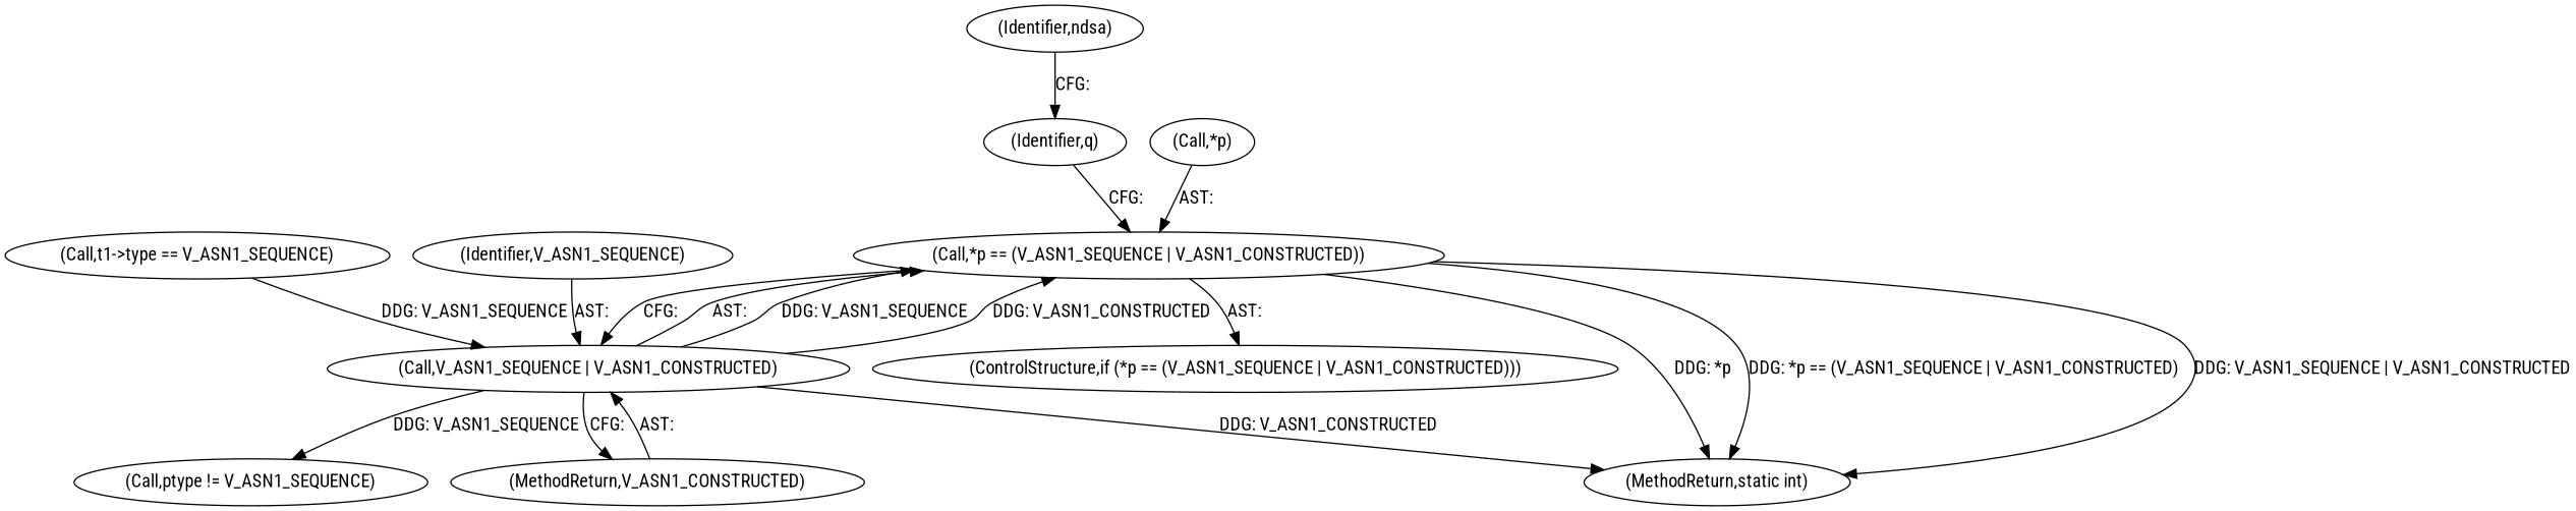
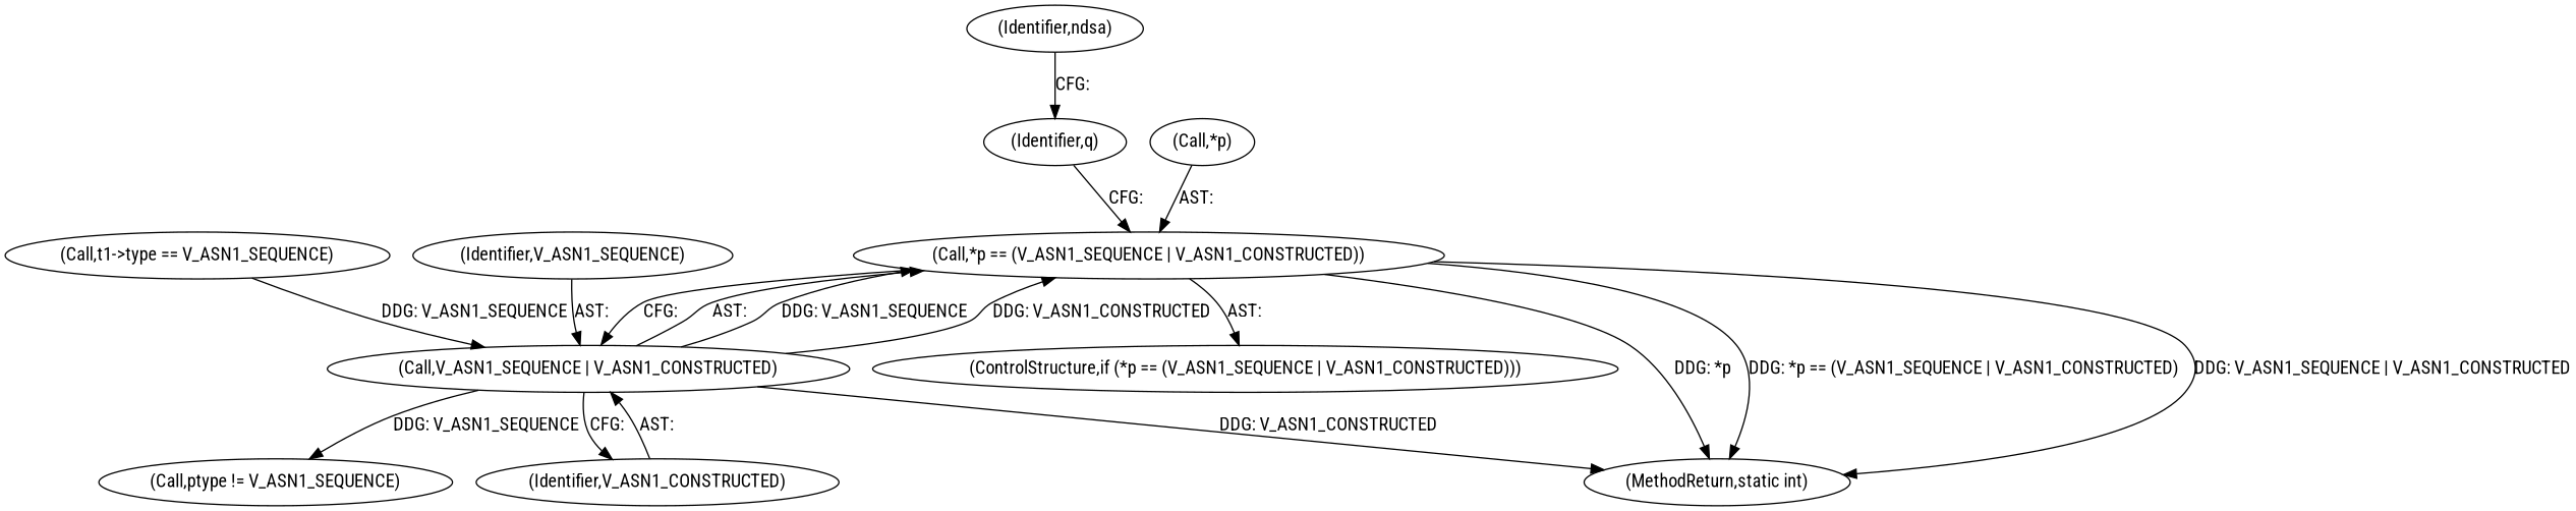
  digraph {
    fontname="Roboto Condensed"
    node [fontname="Roboto Condensed"]
    edge [fontname="Roboto Condensed"]
    n1 [label="(Call,*p == (V_ASN1_SEQUENCE | V_ASN1_CONSTRUCTED))"]
    n2 [label="(Call,V_ASN1_SEQUENCE | V_ASN1_CONSTRUCTED)"]
    n3 [label="(ControlStructure,if (*p == (V_ASN1_SEQUENCE | V_ASN1_CONSTRUCTED)))"]
    n4 [label="(MethodReturn,static int)"]
    n5 [label="(Call,ptype != V_ASN1_SEQUENCE)"]
-   n6 [label="(MethodReturn,V_ASN1_CONSTRUCTED)"]
+   n6 [label="(Identifier,V_ASN1_CONSTRUCTED)"]
    n7 [label="(Call,t1->type == V_ASN1_SEQUENCE)"]
    n8 [label="(Identifier,V_ASN1_SEQUENCE)"]
    n9 [label="(Identifier,q)"]
    n10 [label="(Call,*p)"]
    n11 [label="(Identifier,ndsa)"]
    n1 -> n2 [label="CFG: "]
    n1 -> n3 [label="AST: "]
    n1 -> n4 [label="DDG: *p"]
    n1 -> n4 [label="DDG: *p == (V_ASN1_SEQUENCE | V_ASN1_CONSTRUCTED)"]
    n1 -> n4 [label="DDG: V_ASN1_SEQUENCE | V_ASN1_CONSTRUCTED"]
    n2 -> n1 [label="AST: "]
    n2 -> n1 [label="DDG: V_ASN1_SEQUENCE"]
    n2 -> n1 [label="DDG: V_ASN1_CONSTRUCTED"]
    n2 -> n4 [label="DDG: V_ASN1_CONSTRUCTED"]
    n2 -> n5 [label="DDG: V_ASN1_SEQUENCE"]
    n2 -> n6 [label="CFG: "]
    n6 -> n2 [label="AST: "]
    n7 -> n2 [label="DDG: V_ASN1_SEQUENCE"]
    n8 -> n2 [label="AST: "]
    n9 -> n1 [label="CFG: "]
    n10 -> n1 [label="AST: "]
    n11 -> n9 [label="CFG: "]
  }
